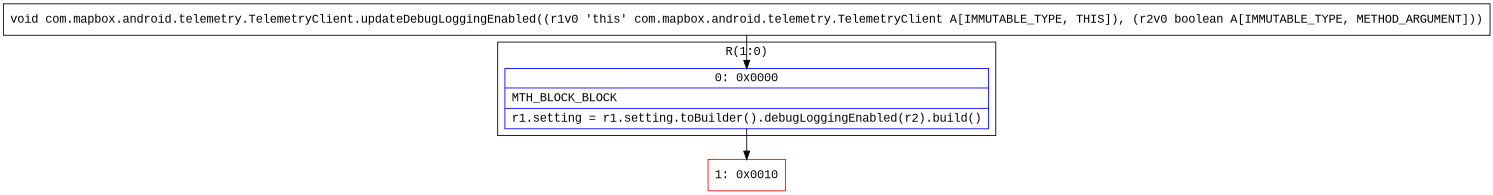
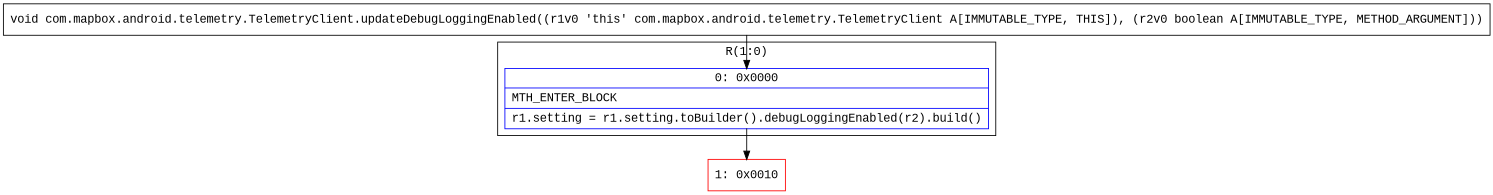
  digraph {
    fontname="Liberation Mono"
    node [shape=record fontname="Liberation Mono"]
    edge [fontname="Liberation Mono"]
-   n1 [color=blue label="{0\:\ 0x0000|MTH_BLOCK_BLOCK\l|r1.setting = r1.setting.toBuilder().debugLoggingEnabled(r2).build()\l}"]
+   n1 [color=blue label="{0\:\ 0x0000|MTH_ENTER_BLOCK\l|r1.setting = r1.setting.toBuilder().debugLoggingEnabled(r2).build()\l}"]
    n2 [color=red label="{1\:\ 0x0010}"]
    n3 [label="{void com.mapbox.android.telemetry.TelemetryClient.updateDebugLoggingEnabled((r1v0 'this' com.mapbox.android.telemetry.TelemetryClient A[IMMUTABLE_TYPE, THIS]), (r2v0 boolean A[IMMUTABLE_TYPE, METHOD_ARGUMENT])) }"]
    subgraph cluster_1 {
      label="R(1:0)"
      n1
    }
    n1 -> n2
    n3 -> n1
  }
